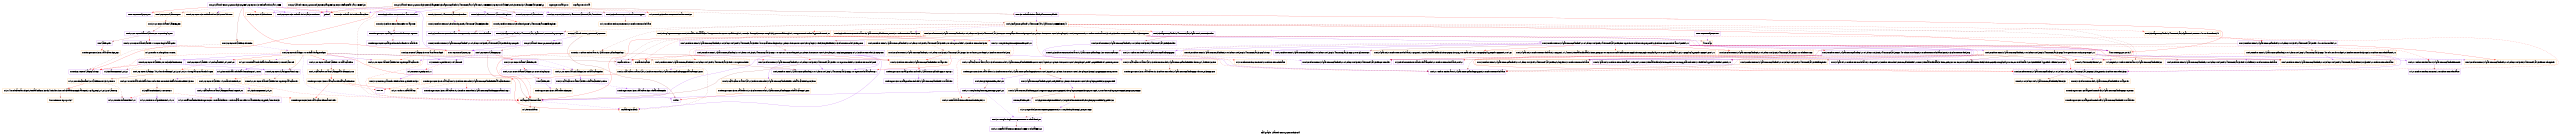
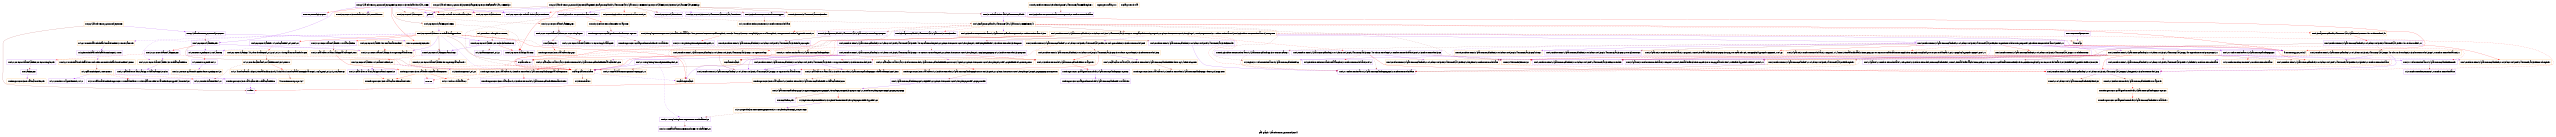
  digraph {
    label="Call graph: SharedMemoryCommObject.ll"
    node [color=darkorange shape=record]
    edge [color=red style=solid]
    n1 [color=purple label="{_ZN22SharedMemoryCommObjectC2ERSt6vectorI13MeshPartitionSaIS1_EE}"]
    n2 [color=purple label="{_ZN10CommObjectC2Ev}"]
    n3 [label="{_ZNSt6vectorIiSaIiEEC2Ev}"]
    n4 [label="{_ZNKSt6vectorI13MeshPartitionSaIS0_EE4sizeEv}"]
    n5 [label="{_ZNSt6vectorIiSaIiEE6resizeEm}"]
    n6 [label="{_ZNSt6vectorIiSaIiEEixEm}"]
    n7 [color=purple label="{_ZNSt6vectorI13MeshPartitionSaIS0_EEixEm}"]
    n8 [label="{_ZNK13MeshPartition9domainGidEv}"]
    n9 [label="{_ZN10CommObjectD2Ev}"]
    n10 [color=purple label="{printf}"]
    n11 [color=purple label="{_ZNSt6vectorIiSaIiEED2Ev}"]
    n12 [label="{_ZNSt12_Vector_baseIiSaIiEEC2Ev}"]
    n13 [color=purple label="{_ZNKSt6vectorIiSaIiEE4sizeEv}"]
    n14 [label="{_ZNSt6vectorIiSaIiEE17_M_default_appendEm}"]
    n15 [label="{_ZNSt12_Vector_baseIiSaIiEE19_M_get_Tp_allocatorEv}"]
    n16 [color=purple label="{_ZSt8_DestroyIPiiEvT_S1_RSaIT0_E}"]
    n17 [color=purple label="{_ZNSt12_Vector_baseIiSaIiEED2Ev}"]
    n18 [label="{__clang_call_terminate}"]
    n19 [color=purple label="{_ZNSt12_Vector_baseIiSaIiEE12_Vector_implC2Ev}"]
    n20 [label="{_ZNSt6vectorIiSaIiEE15_M_erase_at_endEPi}"]
    n21 [label="{__cxa_begin_catch}"]
    n22 [label="{_ZNSt12_Vector_baseIiSaIiEE13_M_deallocateEPim}"]
    n23 [color=purple label="{__cxa_rethrow}"]
    n24 [label="{__cxa_end_catch}"]
    n25 [color=purple label="{_ZNKSt6vectorIiSaIiEE8max_sizeEv}"]
    n26 [label="{_ZSt27__uninitialized_default_n_aIPimiET_S1_T0_RSaIT1_E}"]
    n27 [color=purple label="{_ZNKSt6vectorIiSaIiEE12_M_check_lenEmPKc}"]
    n28 [color=purple label="{_ZNSt12_Vector_baseIiSaIiEE11_M_allocateEm}"]
    n29 [color=purple label="{_ZNSt6vectorIiSaIiEE11_S_relocateEPiS2_S2_RS0_}"]
    n30 [color=purple label="{_ZSt8_DestroyIPiEvT_S1_}"]
    n31 [color=purple label="{_ZNSt12_Vector_baseIiSaIiEE12_Vector_implD2Ev}"]
    n32 [label="{_ZSt9terminatev}"]
    n33 [label="{_ZN22SharedMemoryCommObject8exchangeERSt3mapIm8CellInfoSt4lessImESaISt4pairIKmS1_EEERKSt6vectorIiSaIiEESA_ISt3setImS3_SaImEESaISH_EESJ_}"]
    n34 [color=purple label="{_ZNKSt6vectorIiSaIiEEixEm}"]
    n35 [color=purple label="{_ZNSt6vectorISt3setImSt4lessImESaImEESaIS4_EEixEm}"]
-   n36 [color=purple label="{_ZNKSt3setImSt4lessImESaImEE5beginEv}"]
    n37 [color=purple label="{_ZNSt23_Rb_tree_const_iteratorImEppEv}"]
    n38 [label="{_ZNKSt3setImSt4lessImESaImEE3endEv}"]
    n39 [label="{_ZStneRKSt23_Rb_tree_const_iteratorImES2_}"]
    n40 [color=purple label="{_ZNKSt23_Rb_tree_const_iteratorImEdeEv}"]
    n41 [label="{_ZNSt3mapIm8CellInfoSt4lessImESaISt4pairIKmS0_EEEixERS4_}"]
    n42 [color=purple label="{_ZN13MeshPartition7addCellEmRK8CellInfo}"]
    n43 [label="{_ZNKSt8_Rb_treeImmSt9_IdentityImESt4lessImESaImEE5beginEv}"]
    n44 [label="{_ZSt18_Rb_tree_incrementPKSt18_Rb_tree_node_base}"]
-   n45 [label="{_ZNKSt8_Rb_treeImmSt9_IdentityImESt4lessImESaImEE3endEv}"]
    n46 [label="{_ZNKSt13_Rb_tree_nodeImE9_M_valptrEv}"]
    n47 [label="{_ZNSt3mapIm8CellInfoSt4lessImESaISt4pairIKmS0_EEE11lower_boundERS4_}"]
    n48 [color=purple label="{_ZNSt3mapIm8CellInfoSt4lessImESaISt4pairIKmS0_EEE3endEv}"]
    n49 [label="{_ZSteqRKSt17_Rb_tree_iteratorISt4pairIKm8CellInfoEES6_}"]
    n50 [color=purple label="{_ZNKSt3mapIm8CellInfoSt4lessImESaISt4pairIKmS0_EEE8key_compEv}"]
    n51 [label="{_ZNKSt17_Rb_tree_iteratorISt4pairIKm8CellInfoEEdeEv}"]
    n52 [label="{_ZNKSt4lessImEclERKmS2_}"]
    n53 [label="{_ZNSt23_Rb_tree_const_iteratorISt4pairIKm8CellInfoEEC2ERKSt17_Rb_tree_iteratorIS3_E}"]
    n54 [label="{_ZNSt5tupleIJRKmEEC2IvTnNSt9enable_ifIXaaaaclsr4_TCCIT_EE19_ConstructibleTupleIS1_EEclsr4_TCCIS5_EE27_ImplicitlyConvertibleTupleIS1_EEgesZT_Li1EEbE4typeELb1EEES1_}"]
    n55 [label="{_ZNSt8_Rb_treeImSt4pairIKm8CellInfoESt10_Select1stIS3_ESt4lessImESaIS3_EE22_M_emplace_hint_uniqueIJRKSt21piecewise_construct_tSt5tupleIJRS1_EESE_IJEEEEESt17_Rb_tree_iteratorIS3_ESt23_Rb_tree_const_iteratorIS3_EDpOT_}"]
    n56 [label="{llvm.memcpy.p0.p0.i64}"]
    n57 [color=purple label="{_ZNSt23_Rb_tree_const_iteratorImEC2EPKSt18_Rb_tree_node_base}"]
    n58 [color=purple label="{_ZNK9__gnu_cxx16__aligned_membufImE6_M_ptrEv}"]
    n59 [color=purple label="{_ZNSt8_Rb_treeImSt4pairIKm8CellInfoESt10_Select1stIS3_ESt4lessImESaIS3_EE11lower_boundERS1_}"]
    n60 [color=purple label="{_ZNSt8_Rb_treeImSt4pairIKm8CellInfoESt10_Select1stIS3_ESt4lessImESaIS3_EE3endEv}"]
    n61 [color=purple label="{_ZNKSt8_Rb_treeImSt4pairIKm8CellInfoESt10_Select1stIS3_ESt4lessImESaIS3_EE8key_compEv}"]
    n62 [label="{_ZNSt13_Rb_tree_nodeISt4pairIKm8CellInfoEE9_M_valptrEv}"]
    n63 [color=purple label="{_ZNSt11_Tuple_implILm0EJRKmEEC2ES1_}"]
    n64 [label="{llvm.trap}"]
    n65 [color=purple label="{_ZNSt8_Rb_treeImSt4pairIKm8CellInfoESt10_Select1stIS3_ESt4lessImESaIS3_EE29_M_get_insert_hint_unique_posESt23_Rb_tree_const_iteratorIS3_ERS1_}"]
    n66 [color=purple label="{_ZNSt8_Rb_treeImSt4pairIKm8CellInfoESt10_Select1stIS3_ESt4lessImESaIS3_EE14_M_create_nodeIJRKSt21piecewise_construct_tSt5tupleIJRS1_EESE_IJEEEEEPSt13_Rb_tree_nodeIS3_EDpOT_}"]
    n67 [color=purple label="{_ZNSt8_Rb_treeImSt4pairIKm8CellInfoESt10_Select1stIS3_ESt4lessImESaIS3_EE6_S_keyEPKSt13_Rb_tree_nodeIS3_E}"]
    n68 [color=purple label="{_ZNSt8_Rb_treeImSt4pairIKm8CellInfoESt10_Select1stIS3_ESt4lessImESaIS3_EE14_M_insert_nodeEPSt18_Rb_tree_node_baseSB_PSt13_Rb_tree_nodeIS3_E}"]
    n69 [label="{_ZNSt8_Rb_treeImSt4pairIKm8CellInfoESt10_Select1stIS3_ESt4lessImESaIS3_EE12_M_drop_nodeEPSt13_Rb_tree_nodeIS3_E}"]
    n70 [color=purple label="{_ZNSt17_Rb_tree_iteratorISt4pairIKm8CellInfoEEC2EPSt18_Rb_tree_node_base}"]
    n71 [color=purple label="{_ZNSaIiEC2Ev}"]
    n72 [color=purple label="{_ZNSt12_Vector_baseIiSaIiEE17_Vector_impl_dataC2Ev}"]
    n73 [color=purple label="{_ZNSt16allocator_traitsISaIiEE10deallocateERS0_Pim}"]
    n74 [label="{_ZNKSt12_Vector_baseIiSaIiEE19_M_get_Tp_allocatorEv}"]
    n75 [label="{_ZNSt6vectorIiSaIiEE11_S_max_sizeERKS0_}"]
    n76 [color=purple label="{_ZSt25__uninitialized_default_nIPimET_S1_T0_}"]
    n77 [color=purple label="{_ZSt3maxImERKT_S2_S2_}"]
    n78 [label="{_ZNSt16allocator_traitsISaIiEE8allocateERS0_m}"]
    n79 [label="{_ZNSt6vectorIiSaIiEE14_S_do_relocateEPiS2_S2_RS0_St17integral_constantIbLb1EE}"]
    n80 [label="{__gxx_personality_v0}"]
    n81 [label="{_ZNSt12_Destroy_auxILb1EE9__destroyIPiEEvT_S3_}"]
    n82 [color=purple label="{_ZNSaIiED2Ev}"]
    n83 [label="{_ZN9__gnu_cxx13new_allocatorIiEC2Ev}"]
    n84 [color=purple label="{_ZNSt8_Rb_treeImSt4pairIKm8CellInfoESt10_Select1stIS3_ESt4lessImESaIS3_EE6_M_endEv}"]
    n85 [label="{_ZNSt8_Rb_treeImSt4pairIKm8CellInfoESt10_Select1stIS3_ESt4lessImESaIS3_EE8_M_beginEv}"]
    n86 [label="{_ZNSt8_Rb_treeImSt4pairIKm8CellInfoESt10_Select1stIS3_ESt4lessImESaIS3_EE14_M_lower_boundEPSt13_Rb_tree_nodeIS3_EPSt18_Rb_tree_node_baseRS1_}"]
    n87 [color=purple label="{_ZN9__gnu_cxx16__aligned_membufISt4pairIKm8CellInfoEE6_M_ptrEv}"]
    n88 [label="{_ZNSt10_Head_baseILm0ERKmLb0EEC2ES1_}"]
    n89 [color=purple label="{_ZNKSt23_Rb_tree_const_iteratorISt4pairIKm8CellInfoEE13_M_const_castEv}"]
    n90 [label="{_ZNKSt8_Rb_treeImSt4pairIKm8CellInfoESt10_Select1stIS3_ESt4lessImESaIS3_EE4sizeEv}"]
    n91 [color=purple label="{_ZNSt8_Rb_treeImSt4pairIKm8CellInfoESt10_Select1stIS3_ESt4lessImESaIS3_EE12_M_rightmostEv}"]
    n92 [label="{_ZNSt8_Rb_treeImSt4pairIKm8CellInfoESt10_Select1stIS3_ESt4lessImESaIS3_EE6_S_keyEPKSt18_Rb_tree_node_base}"]
    n93 [color=purple label="{_ZNSt4pairIPSt18_Rb_tree_node_baseS1_EC2IRS1_TnNSt9enable_ifIXclsr5_PCCPE13_MoveCopyPairILb1ET_S1_EEEbE4typeELb1EEEOS6_RKS1_}"]
    n94 [label="{_ZNSt4pairIPSt18_Rb_tree_node_baseS1_EC2IRS1_TnNSt9enable_ifIXclsr5_PCCPE13_CopyMovePairILb1ES1_T_EEEbE4typeELb1EEERKS1_OS6_}"]
    n95 [label="{_ZNSt8_Rb_treeImSt4pairIKm8CellInfoESt10_Select1stIS3_ESt4lessImESaIS3_EE24_M_get_insert_unique_posERS1_}"]
    n96 [label="{_ZNSt4pairIPSt18_Rb_tree_node_baseS1_EC2IRS1_S4_TnNSt9enable_ifIXaaclsr5_PCCPE22_MoveConstructiblePairIT_T0_EEclsr5_PCCPE30_ImplicitlyMoveConvertiblePairIS6_S7_EEEbE4typeELb1EEEOS6_OS7_}"]
    n97 [label="{_ZNSt8_Rb_treeImSt4pairIKm8CellInfoESt10_Select1stIS3_ESt4lessImESaIS3_EE8_S_rightEPSt18_Rb_tree_node_base}"]
    n98 [label="{_ZNSt8_Rb_treeImSt4pairIKm8CellInfoESt10_Select1stIS3_ESt4lessImESaIS3_EE11_M_leftmostEv}"]
    n99 [color=purple label="{_ZNSt17_Rb_tree_iteratorISt4pairIKm8CellInfoEEppEv}"]
    n100 [color=purple label="{_ZNSt17_Rb_tree_iteratorISt4pairIKm8CellInfoEEmmEv}"]
    n101 [label="{_ZNSt8_Rb_treeImSt4pairIKm8CellInfoESt10_Select1stIS3_ESt4lessImESaIS3_EE11_M_get_nodeEv}"]
    n102 [color=purple label="{_ZNSt8_Rb_treeImSt4pairIKm8CellInfoESt10_Select1stIS3_ESt4lessImESaIS3_EE17_M_construct_nodeIJRKSt21piecewise_construct_tSt5tupleIJRS1_EESE_IJEEEEEvPSt13_Rb_tree_nodeIS3_EDpOT_}"]
    n103 [label="{_ZNKSt13_Rb_tree_nodeISt4pairIKm8CellInfoEE9_M_valptrEv}"]
    n104 [label="{_ZNKSt10_Select1stISt4pairIKm8CellInfoEEclERKS3_}"]
    n105 [color=purple label="{_ZSt29_Rb_tree_insert_and_rebalancebPSt18_Rb_tree_node_baseS0_RS_}"]
    n106 [label="{_ZNSt8_Rb_treeImSt4pairIKm8CellInfoESt10_Select1stIS3_ESt4lessImESaIS3_EE15_M_destroy_nodeEPSt13_Rb_tree_nodeIS3_E}"]
    n107 [color=purple label="{_ZNSt8_Rb_treeImSt4pairIKm8CellInfoESt10_Select1stIS3_ESt4lessImESaIS3_EE11_M_put_nodeEPSt13_Rb_tree_nodeIS3_E}"]
    n108 [color=purple label="{_ZNK9__gnu_cxx16__aligned_membufImE7_M_addrEv}"]
    n109 [label="{_ZN22SharedMemoryCommObject8exchangeESt6vectorI9FacetPairSaIS1_EERS3_}"]
    n110 [color=purple label="{_ZN22SharedMemoryCommObjectD2Ev}"]
    n111 [label="{_ZN22SharedMemoryCommObjectD0Ev}"]
    n112 [color=purple label="{_ZdlPv}"]
    n113 [color=purple label="{_ZN10CommObjectD0Ev}"]
    n114 [label="{__cxa_pure_virtual}"]
    n115 [color=purple label="{_ZNSt8_Rb_treeImSt4pairIKm8CellInfoESt10_Select1stIS3_ESt4lessImESaIS3_EE7_S_leftEPSt18_Rb_tree_node_base}"]
    n116 [label="{_ZNSt8_Rb_treeImSt4pairIKm8CellInfoESt10_Select1stIS3_ESt4lessImESaIS3_EE5beginEv}"]
    n117 [color=purple label="{_ZNSt4pairIPSt18_Rb_tree_node_baseS1_EC2IRPSt13_Rb_tree_nodeIS_IKm8CellInfoEERS1_TnNSt9enable_ifIXaaclsr5_PCCPE22_MoveConstructiblePairIT_T0_EEclsr5_PCCPE30_ImplicitlyMoveConvertiblePairISD_SE_EEEbE4typeELb1EEEOSD_OSE_}"]
    n118 [label="{_ZSt18_Rb_tree_incrementPSt18_Rb_tree_node_base}"]
    n119 [color=purple label="{_ZSt18_Rb_tree_decrementPSt18_Rb_tree_node_base}"]
    n120 [color=purple label="{_ZN9__gnu_cxx13new_allocatorIiE10deallocateEPim}"]
    n121 [label="{_ZN9__gnu_cxx13new_allocatorIiED2Ev}"]
    n122 [color=purple label="{_ZN9__gnu_cxx16__aligned_membufISt4pairIKm8CellInfoEE7_M_addrEv}"]
    n123 [color=purple label="{_ZNSt8_Rb_treeImSt4pairIKm8CellInfoESt10_Select1stIS3_ESt4lessImESaIS3_EE21_M_get_Node_allocatorEv}"]
    n124 [label="{_ZNSt16allocator_traitsISaISt13_Rb_tree_nodeISt4pairIKm8CellInfoEEEE8allocateERS6_m}"]
    n125 [label="{_ZNSt16allocator_traitsISaISt13_Rb_tree_nodeISt4pairIKm8CellInfoEEEE9constructIS4_JRKSt21piecewise_construct_tSt5tupleIJRS2_EESC_IJEEEEEvRS6_PT_DpOT0_}"]
    n126 [label="{_ZNK9__gnu_cxx16__aligned_membufISt4pairIKm8CellInfoEE6_M_ptrEv}"]
    n127 [label="{_ZNSt16allocator_traitsISaISt13_Rb_tree_nodeISt4pairIKm8CellInfoEEEE7destroyIS4_EEvRS6_PT_}"]
    n128 [label="{_ZNSt16allocator_traitsISaISt13_Rb_tree_nodeISt4pairIKm8CellInfoEEEE10deallocateERS6_PS5_m}"]
    n129 [label="{_ZNK9__gnu_cxx16__aligned_membufISt4pairIKm8CellInfoEE7_M_addrEv}"]
    n130 [label="{_ZN9__gnu_cxx13new_allocatorISt13_Rb_tree_nodeISt4pairIKm8CellInfoEEE8allocateEmPKv}"]
    n131 [label="{_ZN9__gnu_cxx13new_allocatorISt13_Rb_tree_nodeISt4pairIKm8CellInfoEEE9constructIS5_JRKSt21piecewise_construct_tSt5tupleIJRS3_EESC_IJEEEEEvPT_DpOT0_}"]
    n132 [label="{_ZNSt27__uninitialized_default_n_1ILb1EE18__uninit_default_nIPimEET_S3_T0_}"]
    n133 [label="{_ZSt6fill_nIPimiET_S1_T0_RKT1_}"]
    n134 [color=purple label="{_ZSt12__niter_baseIPiET_S1_}"]
    n135 [color=purple label="{_ZSt10__fill_n_aIPimiEN9__gnu_cxx11__enable_ifIXsr11__is_scalarIT1_EE7__valueET_E6__typeES4_T0_RKS3_}"]
    n136 [color=purple label="{_ZSt12__niter_wrapIPiET_RKS1_S1_}"]
    n137 [label="{_ZSt20__throw_length_errorPKc}"]
    n138 [label="{_ZN9__gnu_cxx13new_allocatorIiE8allocateEmPKv}"]
    n139 [label="{_ZNK9__gnu_cxx13new_allocatorIiE8max_sizeEv}"]
    n140 [label="{_ZSt17__throw_bad_allocv}"]
    n141 [color=purple label="{_Znwm}"]
    n142 [label="{_ZSt12__relocate_aIPiS0_SaIiEET0_T_S3_S2_RT1_}"]
    n143 [label="{_ZSt14__relocate_a_1IiiENSt9enable_ifIXsr3std24__is_bitwise_relocatableIT_EE5valueEPS1_E4typeES2_S2_S2_RSaIT0_E}"]
    n144 [label="{llvm.memmove.p0.p0.i64}"]
    n145 [label="{_ZN9__gnu_cxx13new_allocatorISt13_Rb_tree_nodeISt4pairIKm8CellInfoEEE7destroyIS5_EEvPT_}"]
    n146 [label="{_ZN9__gnu_cxx13new_allocatorISt13_Rb_tree_nodeISt4pairIKm8CellInfoEEE10deallocateEPS6_m}"]
    n147 [color=purple label="{_ZNK9__gnu_cxx13new_allocatorISt13_Rb_tree_nodeISt4pairIKm8CellInfoEEE8max_sizeEv}"]
-   n148 [color=purple label="{_ZNSt5tupleIJRKmEEC2EOS2_}"]
    n149 [color=purple label="{_ZNSt4pairIKm8CellInfoEC2IJRS0_EJEEESt21piecewise_construct_tSt5tupleIJDpT_EES6_IJDpT0_EE}"]
    n150 [color=purple label="{_ZNSt11_Tuple_implILm0EJRKmEEC2EOS2_}"]
    n151 [label="{_ZNSt4pairIKm8CellInfoEC2IJRS0_EJLm0EEJETpTnmJEEERSt5tupleIJDpT_EERS5_IJDpT1_EESt12_Index_tupleIJXspT0_EEESE_IJXspT2_EEE}"]
    n152 [color=purple label="{_ZNSt11_Tuple_implILm0EJRKmEE7_M_headERS2_}"]
    n153 [label="{_ZSt3getILm0EJRKmEERNSt13tuple_elementIXT_ESt5tupleIJDpT0_EEE4typeERS6_}"]
    n154 [color=purple label="{_ZN8CellInfoC2Ev}"]
    n155 [color=purple label="{_ZNSt10_Head_baseILm0ERKmLb0EE7_M_headERS2_}"]
    n156 [label="{_ZSt12__get_helperILm0ERKmJEERT0_RSt11_Tuple_implIXT_EJS2_DpT1_EE}"]
    n157 [color=purple label="{_ZNSt16allocator_traitsISaIiEE8max_sizeERKS0_}"]
    n158 [label="{_ZSt3minImERKT_S2_S2_}"]
    n1 -> n2
    n1 -> n3 [color=brown style=dashed]
    n1 -> n4 [color=purple style=dashed]
    n1 -> n5 [color=brown]
    n1 -> n6 [style=dashed]
    n1 -> n7 [color=purple]
    n1 -> n8
    n1 -> n9
    n1 -> n10 [color=purple style=dashed]
    n1 -> n11 [color=purple]
    n3 -> n12 [color=brown style=dashed]
    n5 -> n13 [color=brown style=dashed]
    n5 -> n14 [color=purple style=dashed]
    n11 -> n15 [color=purple]
    n11 -> n16 [color=purple style=dashed]
    n11 -> n17
    n11 -> n18 [color=brown]
    n12 -> n19 [color=brown]
    n14 -> n13 [style=dashed]
    n14 -> n15 [color=purple]
    n14 -> n18 [color=purple style=dashed]
    n14 -> n21
    n14 -> n22 [color=purple style=dashed]
    n14 -> n23 [color=brown]
    n14 -> n24 [color=brown style=dashed]
    n14 -> n25 [color=brown]
    n14 -> n26 [color=purple style=dashed]
    n14 -> n27 [color=purple]
    n14 -> n28
    n14 -> n29
    n16 -> n30 [style=dashed]
    n17 -> n18 [style=dashed]
    n17 -> n22 [color=purple style=dashed]
    n17 -> n31 [style=dashed]
    n18 -> n21 [color=purple style=dashed]
    n18 -> n32 [color=brown]
    n19 -> n71 [color=brown]
    n19 -> n72
    n20 -> n15 [style=dashed]
    n20 -> n16 [color=purple style=dashed]
    n20 -> n18 [style=dashed]
    n22 -> n73 [color=purple]
    n25 -> n74 [color=brown style=dashed]
    n25 -> n75 [style=dashed]
    n26 -> n76 [color=purple]
    n27 -> n13
    n27 -> n25 [color=purple]
    n27 -> n77 [color=brown style=dashed]
    n28 -> n78 [color=brown]
    n29 -> n79 [style=dashed]
    n30 -> n81 [color=purple]
    n31 -> n82 [color=brown style=dashed]
    n33 -> n6 [color=purple style=dashed]
    n33 -> n7 [style=dashed]
    n33 -> n8 [color=purple]
    n33 -> n10 [color=brown]
    n33 -> n13
    n33 -> n34 [color=brown]
    n33 -> n35 [color=purple style=dashed]
-   n33 -> n36 [color=purple style=dashed]
    n33 -> n37 [color=brown style=dashed]
    n33 -> n38 [color=brown]
    n33 -> n39 [style=dashed]
    n33 -> n40 [color=purple]
    n33 -> n41 [color=brown style=dashed]
    n33 -> n42 [color=brown]
-   n36 -> n43
    n37 -> n44 [color=brown]
-   n38 -> n45 [color=purple style=dashed]
    n40 -> n18 [color=brown style=dashed]
    n40 -> n46
    n41 -> n47 [style=dashed]
    n41 -> n48 [style=dashed]
    n41 -> n49 [color=brown style=dashed]
    n41 -> n50 [color=brown style=dashed]
    n41 -> n51 [color=brown style=dashed]
    n41 -> n52 [color=brown style=dashed]
    n41 -> n53 [color=purple style=dashed]
    n41 -> n54 [style=dashed]
    n41 -> n55 [color=brown]
    n41 -> n56
    n42 -> n41 [color=purple]
    n42 -> n56
    n43 -> n57 [color=brown style=dashed]
-   n45 -> n57 [style=dashed]
    n46 -> n58 [color=brown]
    n47 -> n59
    n48 -> n60 [color=brown]
    n50 -> n61 [color=brown]
    n51 -> n18
    n51 -> n62 [color=brown]
    n54 -> n63
    n55 -> n18
    n55 -> n21 [color=brown style=dashed]
    n55 -> n23 [color=brown style=dashed]
    n55 -> n24 [style=dashed]
    n55 -> n56 [color=purple]
    n55 -> n64 [color=brown style=dashed]
    n55 -> n65 [color=purple]
    n55 -> n66 [color=brown]
    n55 -> n67 [style=dashed]
    n55 -> n68 [style=dashed]
    n55 -> n69 [color=purple style=dashed]
    n55 -> n70 [style=dashed]
    n58 -> n108 [color=brown style=dashed]
    n59 -> n84 [color=brown]
    n59 -> n85
    n59 -> n86 [color=brown style=dashed]
    n60 -> n70 [color=purple]
    n62 -> n87
    n63 -> n88 [style=dashed]
    n65 -> n52 [color=purple style=dashed]
    n65 -> n56 [color=purple]
    n65 -> n84 [color=purple style=dashed]
    n65 -> n89 [color=brown style=dashed]
    n65 -> n90 [color=purple]
    n65 -> n91 [color=brown]
    n65 -> n92 [color=purple]
    n65 -> n93 [style=dashed]
    n65 -> n94
    n65 -> n95 [color=purple]
    n65 -> n96 [style=dashed]
    n65 -> n97
    n65 -> n98
    n65 -> n99 [color=purple]
    n65 -> n100 [style=dashed]
    n66 -> n101 [style=dashed]
    n66 -> n102 [color=brown style=dashed]
    n67 -> n103 [color=brown]
    n67 -> n104 [color=brown]
    n68 -> n52 [color=brown]
    n68 -> n67
    n68 -> n70 [color=brown style=dashed]
    n68 -> n84 [color=purple style=dashed]
    n68 -> n92 [color=purple]
    n68 -> n105 [style=dashed]
    n69 -> n106 [color=brown style=dashed]
    n69 -> n107 [style=dashed]
    n71 -> n83
    n73 -> n120 [color=purple style=dashed]
    n75 -> n18 [style=dashed]
    n75 -> n157 [color=purple style=dashed]
    n75 -> n158 [color=purple style=dashed]
    n76 -> n132 [color=purple style=dashed]
    n78 -> n138
    n79 -> n142 [color=brown]
    n82 -> n121 [color=purple]
    n86 -> n52 [style=dashed]
    n86 -> n67 [color=purple]
    n86 -> n70 [style=dashed]
    n86 -> n97 [color=purple]
    n86 -> n115 [color=purple style=dashed]
    n87 -> n122 [color=purple]
    n89 -> n70 [color=brown style=dashed]
    n92 -> n67 [style=dashed]
    n95 -> n49 [color=purple]
    n95 -> n52 [style=dashed]
    n95 -> n67
    n95 -> n70 [color=brown style=dashed]
    n95 -> n84
    n95 -> n85 [color=purple style=dashed]
    n95 -> n92 [color=brown style=dashed]
    n95 -> n93 [color=purple style=dashed]
    n95 -> n97 [color=brown]
    n95 -> n100 [color=purple]
    n95 -> n115 [color=brown style=dashed]
    n95 -> n116 [color=brown style=dashed]
    n95 -> n117 [color=brown]
    n99 -> n118 [style=dashed]
    n100 -> n119 [color=brown]
    n101 -> n123 [color=brown]
    n101 -> n124 [color=purple style=dashed]
    n102 -> n18 [color=purple]
    n102 -> n21 [color=purple]
    n102 -> n23
    n102 -> n24 [color=brown style=dashed]
    n102 -> n62
    n102 -> n107 [style=dashed]
    n102 -> n123 [color=purple]
    n102 -> n125 [color=purple style=dashed]
    n103 -> n126 [style=dashed]
    n106 -> n62
    n106 -> n123
    n106 -> n127 [color=purple]
    n107 -> n18 [color=brown]
    n107 -> n123 [color=purple]
    n107 -> n128 [color=purple]
    n109 -> n10 [color=purple style=dashed]
    n110 -> n9 [color=purple]
    n110 -> n11 [color=brown style=dashed]
    n111 -> n110 [color=purple]
    n111 -> n112 [color=brown]
    n113 -> n64 [color=purple style=dashed]
    n116 -> n70 [color=brown]
    n120 -> n112 [color=purple style=dashed]
    n124 -> n130
    n125 -> n131 [style=dashed]
    n126 -> n129
    n127 -> n145 [color=brown]
    n128 -> n146 [color=brown style=dashed]
    n130 -> n140 [color=brown style=dashed]
    n130 -> n141 [style=dashed]
    n130 -> n147
-   n131 -> n148 [color=purple]
    n131 -> n149 [color=brown]
    n132 -> n133 [color=brown]
    n133 -> n134 [style=dashed]
    n133 -> n135 [style=dashed]
    n133 -> n136 [color=purple]
    n137 -> n27 [color=brown style=dashed]
    n138 -> n139
    n138 -> n140
    n138 -> n141 [style=dashed]
    n142 -> n134 [color=brown style=dashed]
    n142 -> n143
    n143 -> n144 [color=brown]
    n146 -> n112
-   n148 -> n150 [color=brown]
    n149 -> n151 [color=purple]
    n150 -> n18 [color=purple]
    n150 -> n88 [color=brown style=dashed]
    n150 -> n152 [color=purple style=dashed]
    n151 -> n153
    n151 -> n154 [color=brown]
    n152 -> n155 [color=brown]
    n153 -> n156 [color=purple]
    n156 -> n152 [color=brown style=dashed]
    n157 -> n139 [style=dashed]
  }
